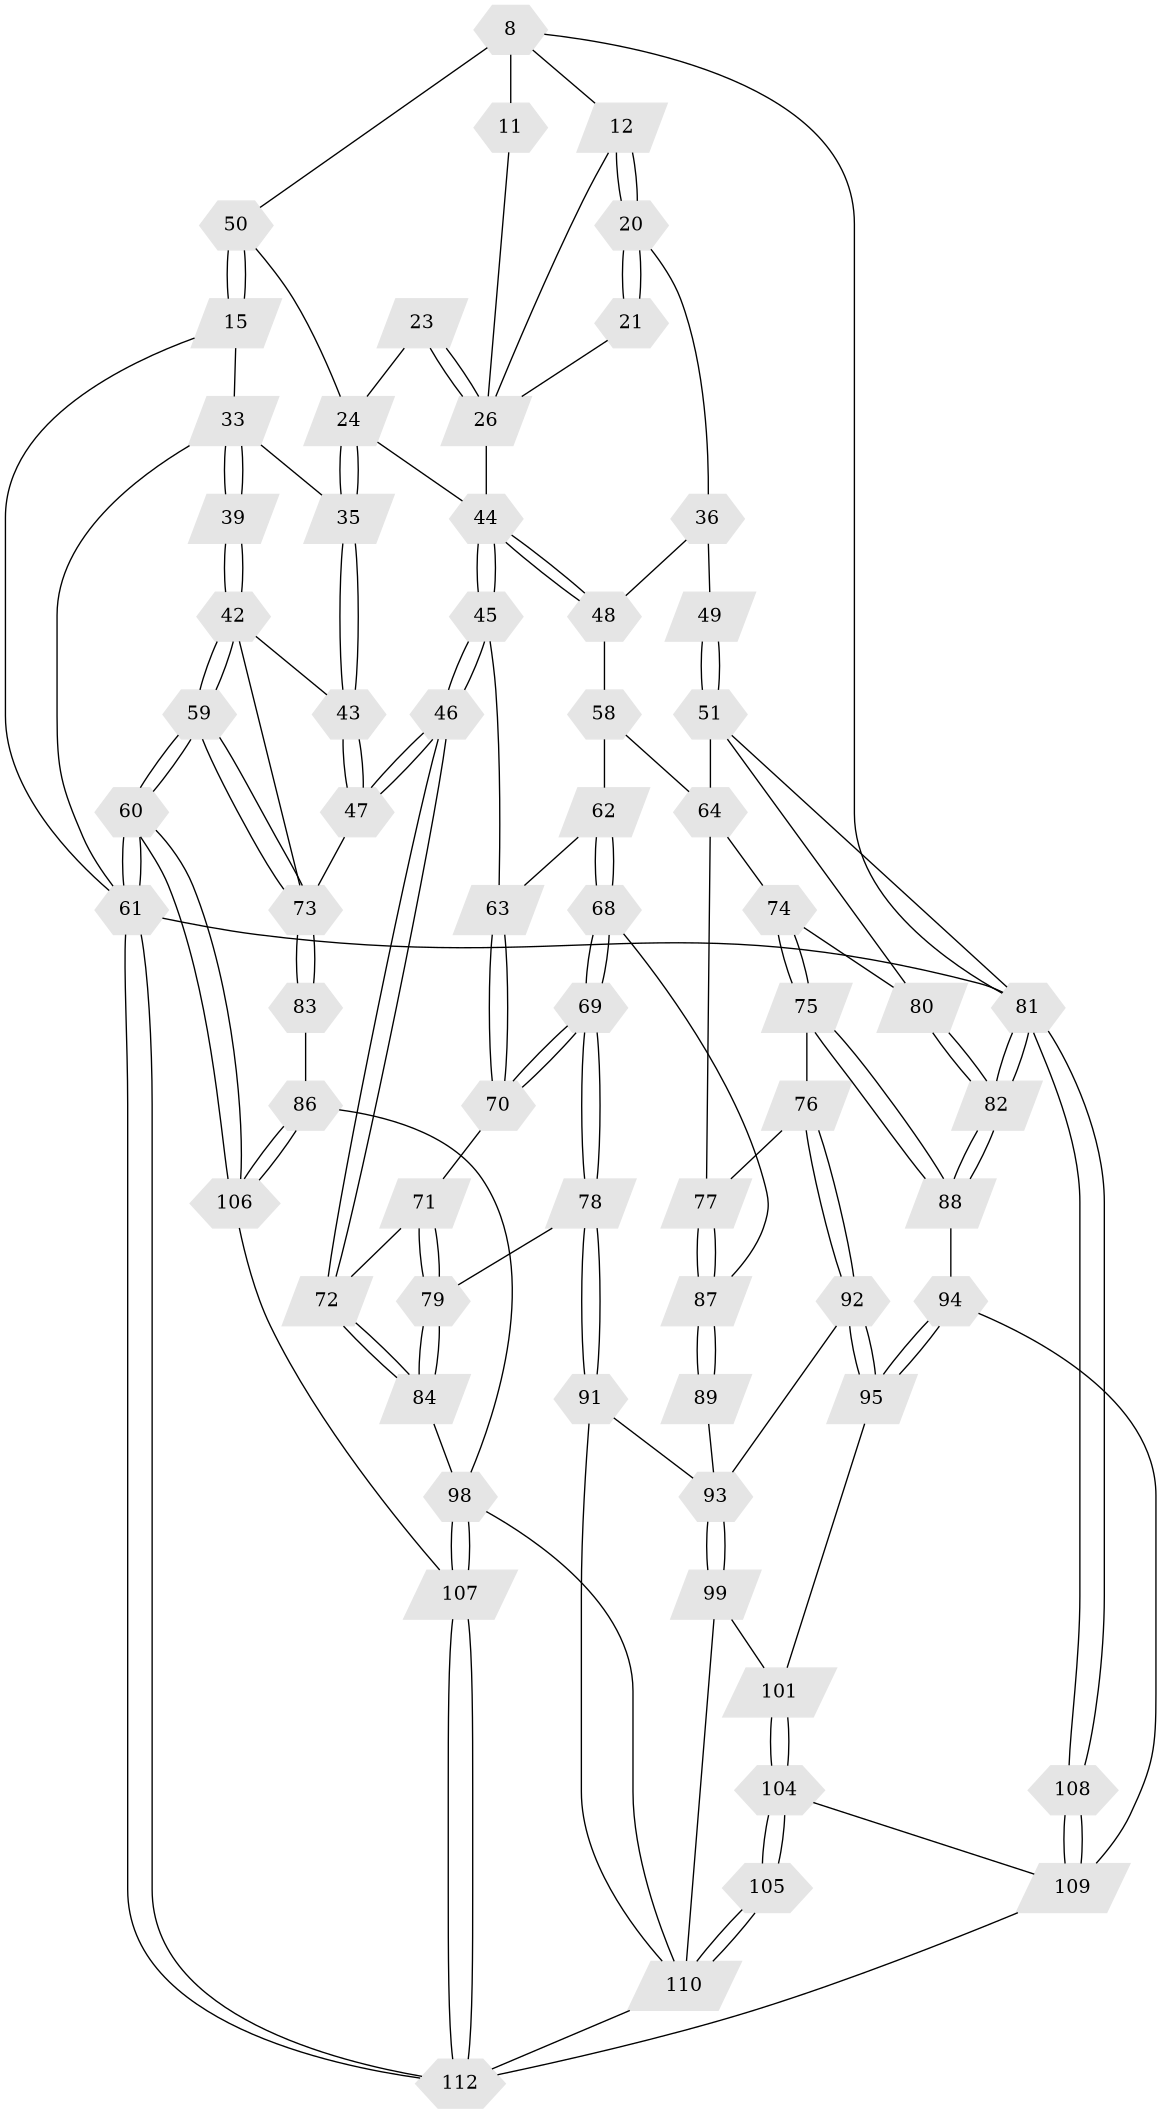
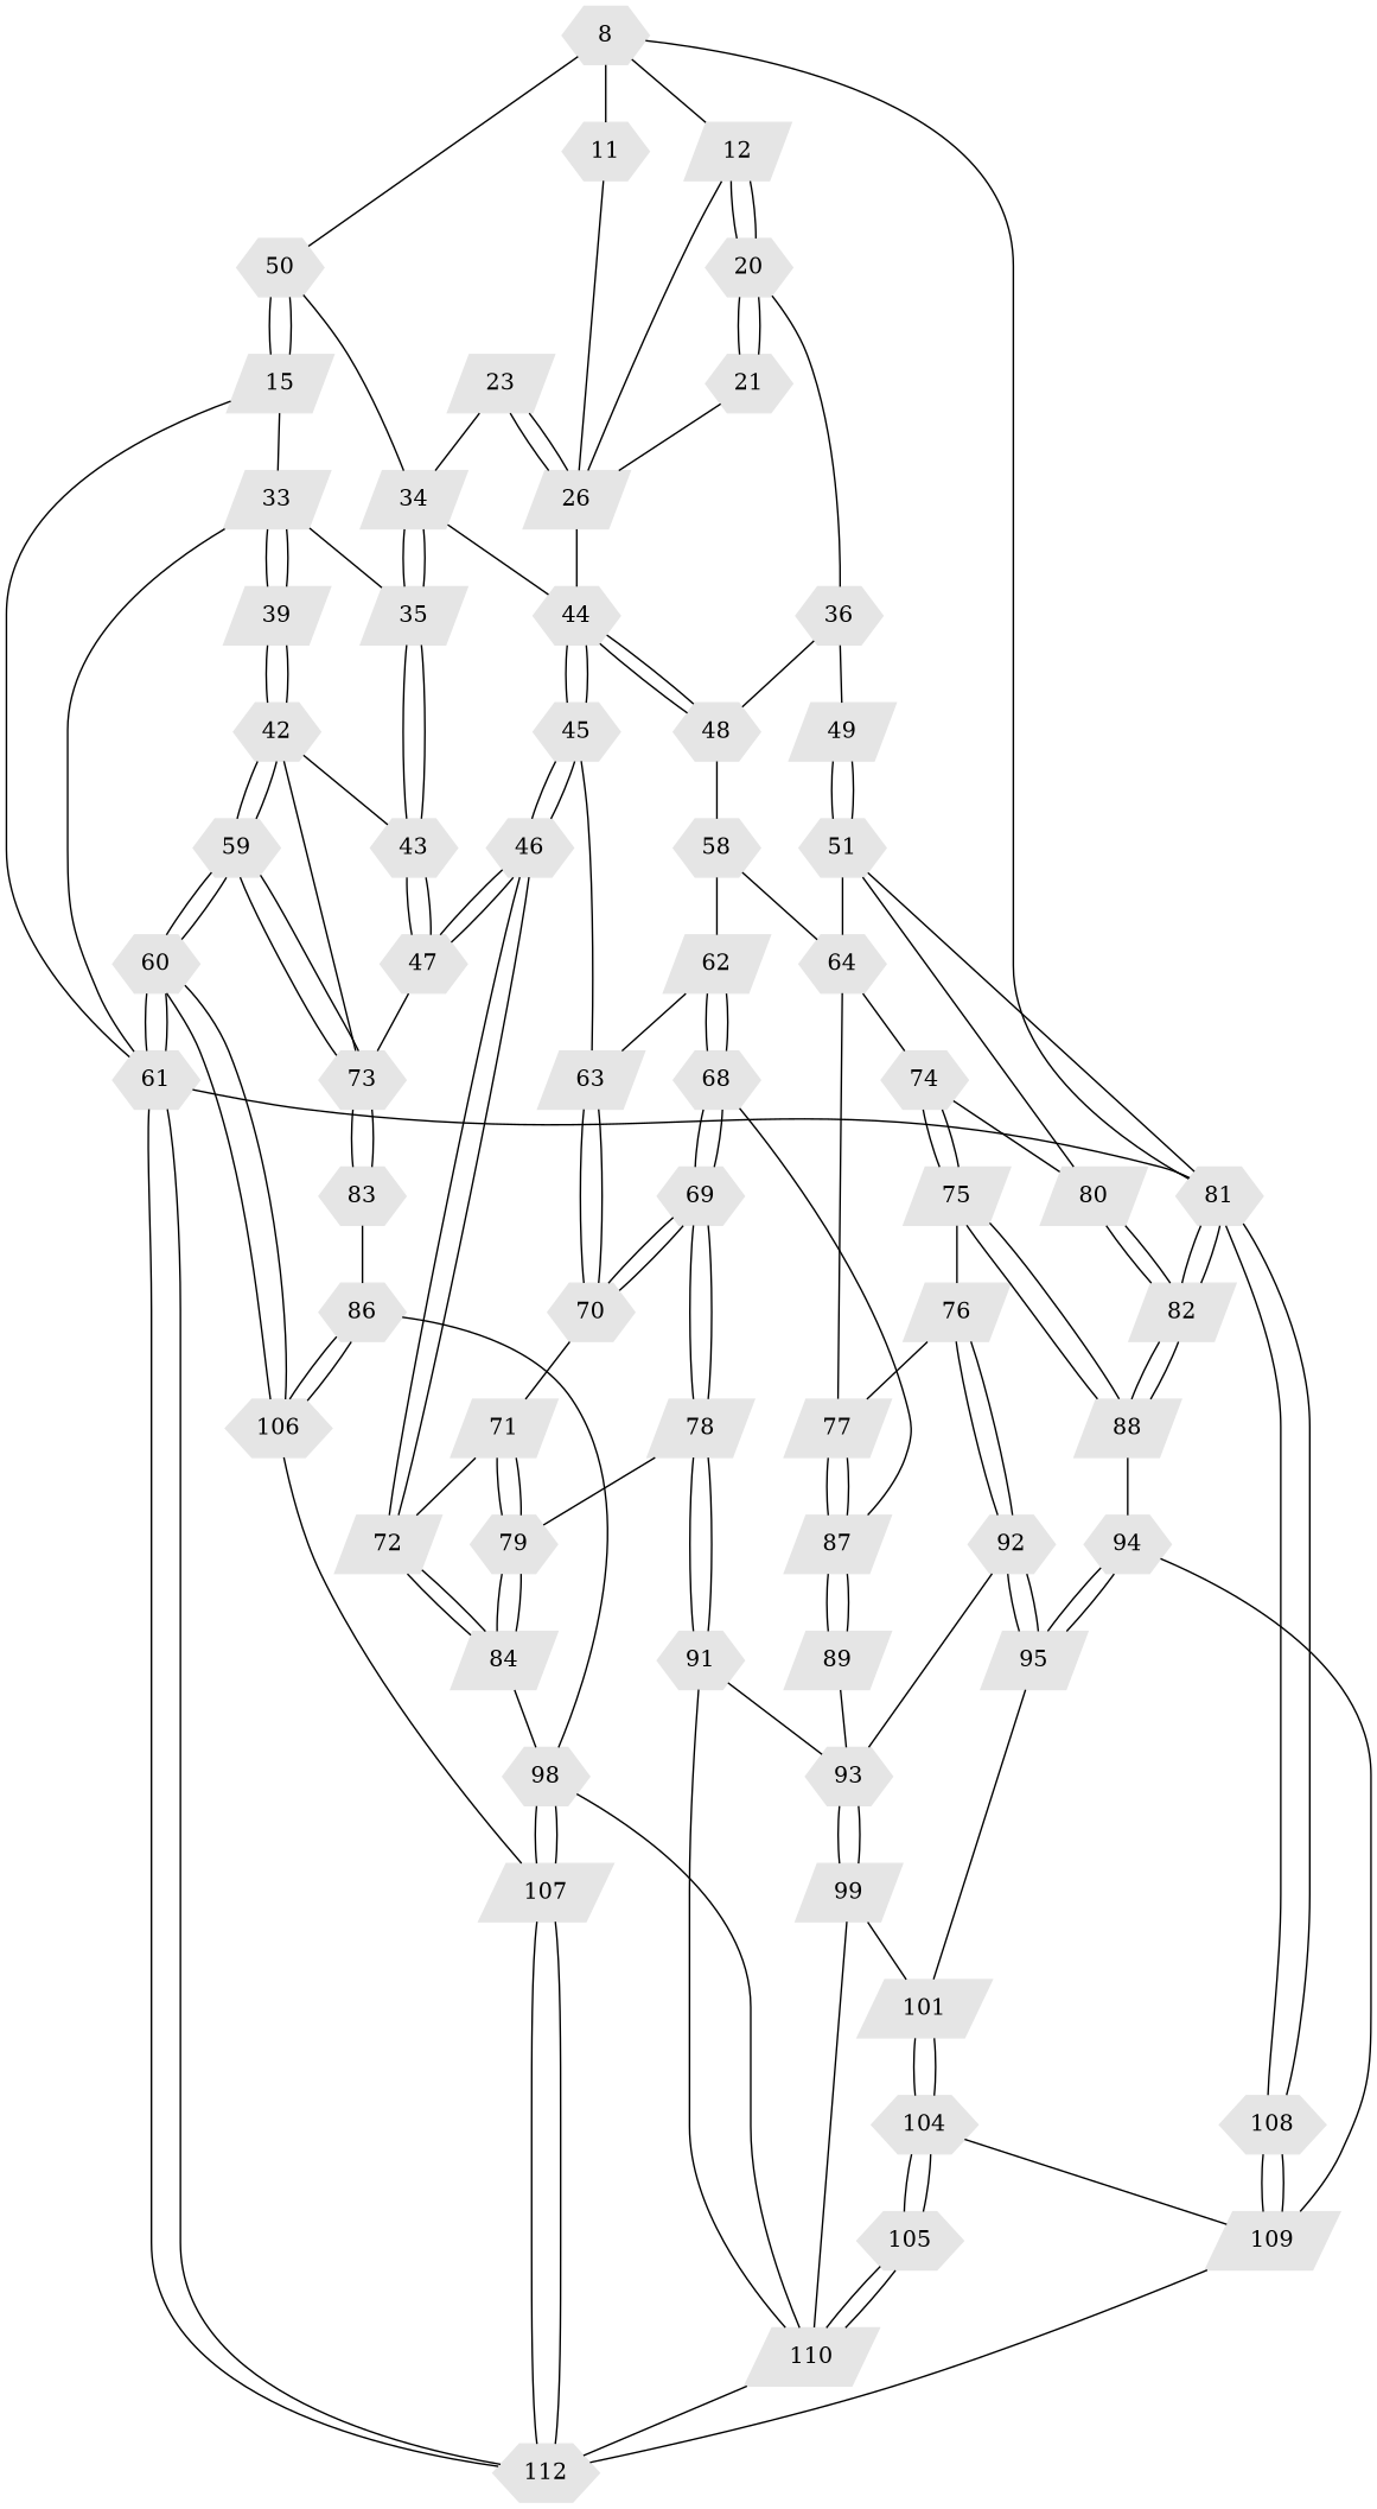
  graph {
    node [color=gray90 shape=hexagon style=filled]
    8 [super="+3"]
    n2 [label=50 super="+9"]
    11
    12 [shape=parallelogram]
    81 [super="+4"]
    15 [shape=parallelogram super="+6+7"]
-   34 [shape=parallelogram super="+25+24" label=24]
+   34 [shape=parallelogram super="+25+24"]
    26 [shape=parallelogram super="+22+14"]
    20 [super="+19"]
    82 [shape=parallelogram]
    108
    33 [shape=parallelogram super="+28+29"]
    61 [super="+5"]
    35 [shape=parallelogram super="+31+30+32"]
    44
    21
    36 [super="+18"]
    39 [shape=parallelogram]
    112 [super="+111"]
    48 [super="+38"]
    49 [shape=parallelogram super="+17"]
    23 [shape=parallelogram]
    58 [super="+57+54"]
    43 [super="+40"]
    42 [super="+41"]
    45
    47
    51 [super="+50"]
    59
    73 [super="+56+55"]
    60
    83
    46
    63 [shape=parallelogram]
    72 [shape=parallelogram]
    70
    84 [shape=parallelogram]
    64 [super="+53"]
    62 [shape=parallelogram]
    80 [shape=parallelogram]
    74
    77 [shape=parallelogram super="+65"]
    68
    106
    107 [shape=parallelogram]
    69
    87 [shape=parallelogram super="+66+67"]
    71 [shape=parallelogram]
    75 [shape=parallelogram]
    78 [shape=parallelogram]
    89 [shape=parallelogram]
    79
    91
    98 [super="+85"]
    86
    76 [shape=parallelogram]
    88 [shape=parallelogram]
    92
    94
    93 [super="+90"]
    95 [shape=parallelogram]
    110 [shape=parallelogram super="+97+96+100"]
    109 [shape=parallelogram super="+103+102"]
    99 [shape=parallelogram]
    101 [shape=parallelogram]
    104
    105
    8 -- n2
    8 -- 11 [weight=2]
    8 -- 12
    8 -- 81
    n2 -- 15 [weight=2]
    n2 -- 15
    n2 -- 34
    11 -- 26
    12 -- 26
    12 -- 20
    12 -- 20
    81 -- 82
    81 -- 82
    81 -- 108
    81 -- 108
    15 -- 33
    15 -- 61
    34 -- 35 [weight=2]
    34 -- 35
    34 -- 44
    26 -- 44
    20 -- 21 [weight=2]
    20 -- 21
    20 -- 36
    82 -- 88
    82 -- 88
    108 -- 109 [weight=2]
    108 -- 109
    33 -- 61
    33 -- 35 [weight=2]
    33 -- 39 [weight=2]
    33 -- 39
    61 -- 81 [weight=2]
    61 -- 112
    61 -- 112
    35 -- 43 [weight=2]
    35 -- 43
    44 -- 48
    44 -- 48
    44 -- 45
    44 -- 45
    21 -- 26
    36 -- 48
    36 -- 49 [weight=2]
    39 -- 42
    39 -- 42
    48 -- 58 [weight=2]
    49 -- 51 [weight=2]
    49 -- 51
    23 -- 34
    23 -- 26 [weight=2]
    23 -- 26
    58 -- 64 [weight=2]
    58 -- 62
    43 -- 47
    43 -- 47
    42 -- 43
    42 -- 59
    42 -- 59
    42 -- 73
    45 -- 46
    45 -- 46
    45 -- 63
    47 -- 73
    51 -- 81
    51 -- 64
    51 -- 80
    59 -- 73
    59 -- 73
    59 -- 60
    59 -- 60
    73 -- 83 [weight=2]
    73 -- 83
    60 -- 61
    60 -- 61
    60 -- 106
    60 -- 106
    83 -- 86
    46 -- 47
    46 -- 47
    46 -- 72
    46 -- 72
    63 -- 70
    63 -- 70
    72 -- 84
    72 -- 84
    70 -- 71
    84 -- 98
    64 -- 74
    64 -- 77
    62 -- 63
    62 -- 68
    62 -- 68
    80 -- 82
    80 -- 82
    74 -- 80
    74 -- 75
    74 -- 75
    77 -- 87 [weight=2]
    77 -- 87
    68 -- 69
    68 -- 69
    68 -- 87
    106 -- 107
    107 -- 112
    107 -- 112
    69 -- 70
    69 -- 70
    69 -- 78
    69 -- 78
    87 -- 89 [weight=2]
    87 -- 89
    71 -- 72
    71 -- 79
    71 -- 79
    75 -- 76
    75 -- 88
    75 -- 88
    78 -- 79
    78 -- 91
    78 -- 91
    89 -- 93
    79 -- 84
    79 -- 84
    91 -- 93
    91 -- 110
    98 -- 107
    98 -- 107
    98 -- 110
    86 -- 106
    86 -- 106
    86 -- 98
    76 -- 77
    76 -- 92
    76 -- 92
    88 -- 94
    92 -- 93
    92 -- 95
    92 -- 95
    94 -- 95
    94 -- 95
    94 -- 109
    93 -- 99
    93 -- 99
    95 -- 101
    110 -- 112
    109 -- 112
    99 -- 110
    99 -- 101
    101 -- 104
    101 -- 104
    104 -- 109
    104 -- 105
    104 -- 105
    105 -- 110 [weight=2]
    105 -- 110
  }
